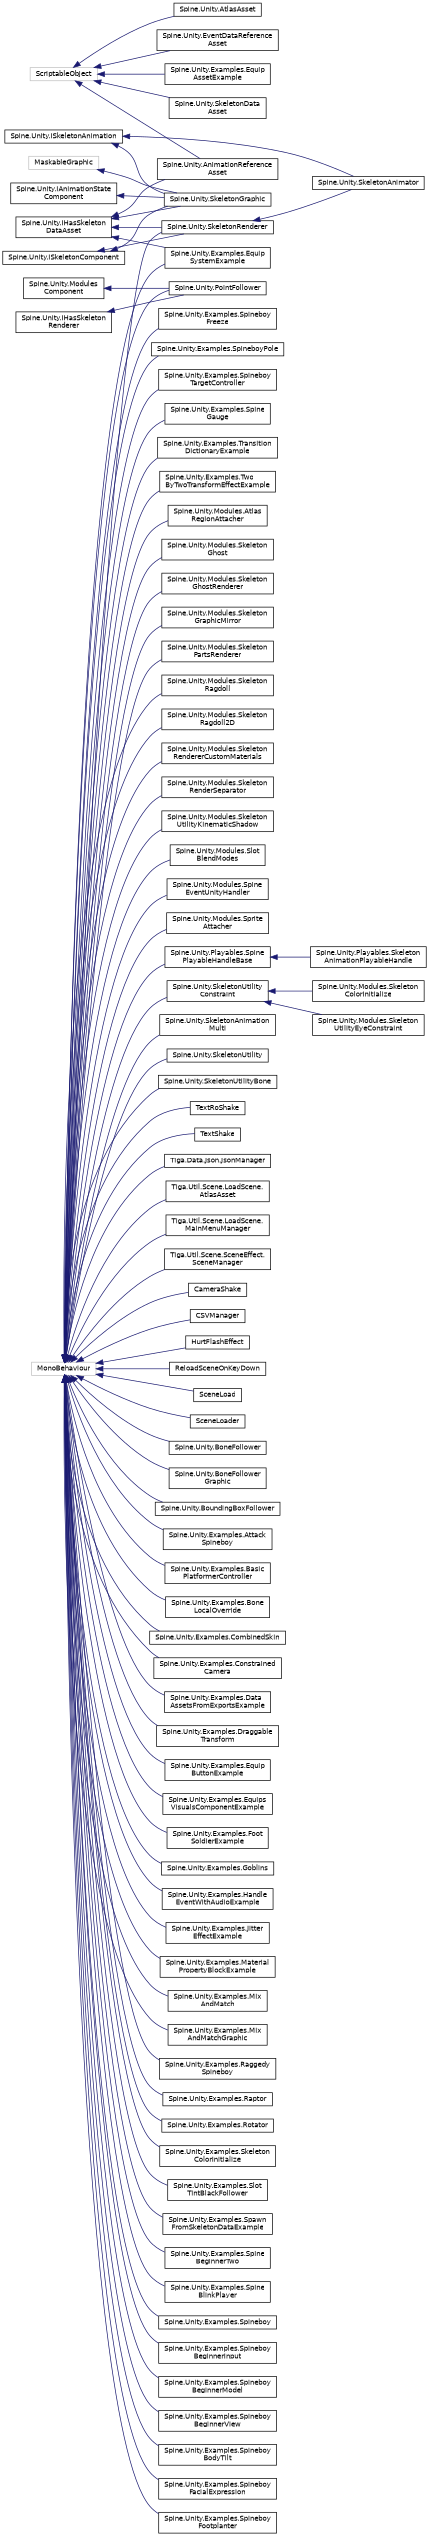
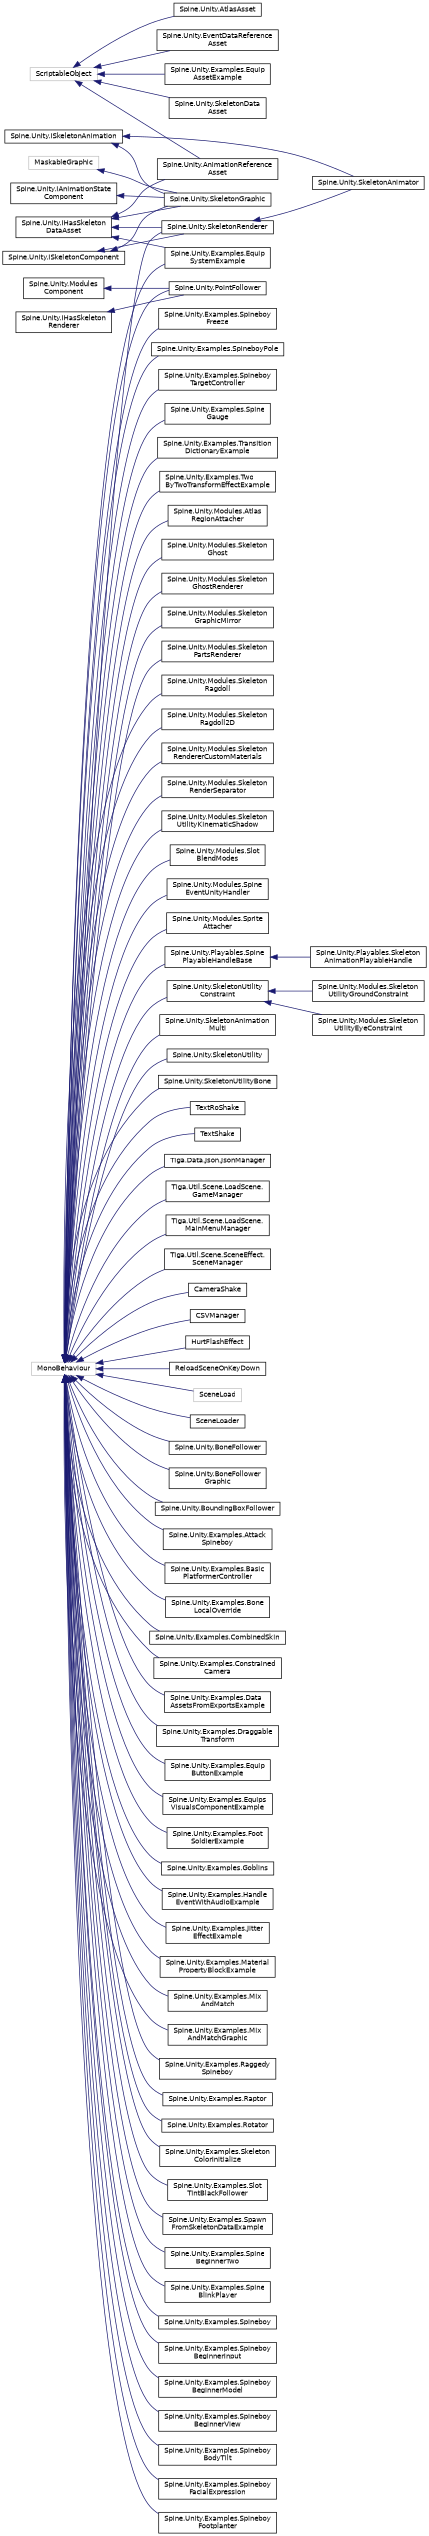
  digraph {
    rankdir=LR
    node [color=black fillcolor=white fontname=Helvetica fontsize=10 shape=record style=filled]
    edge [color=midnightblue dir=back fontname=Helvetica fontsize=10 labelfontname=Helvetica labelfontsize=10 style=solid]
    n1 [height=0.2 label="Spine.Unity.IAnimationState\lComponent" width=0.4]
    n2 [height=0.2 label="Spine.Unity.SkeletonGraphic" width=0.4]
    n3 [height=0.2 label="Spine.Unity.Modules\lComponent" width=0.4]
    n4 [height=0.2 label="Spine.Unity.PointFollower" width=0.4]
    n5 [height=0.2 label="Spine.Unity.IHasSkeleton\lDataAsset" width=0.4]
    n6 [height=0.2 label="Spine.Unity.AnimationReference\lAsset" width=0.4]
    n7 [height=0.2 label="Spine.Unity.Examples.Equip\lSystemExample" width=0.4]
    n8 [height=0.2 label="Spine.Unity.SkeletonRenderer" width=0.4]
    n9 [height=0.2 label="Spine.Unity.SkeletonAnimator" width=0.4]
    n10 [height=0.2 label="Spine.Unity.IHasSkeleton\lRenderer" width=0.4]
    n11 [height=0.2 label="Spine.Unity.ISkeletonAnimation" width=0.4]
    n12 [height=0.2 label="Spine.Unity.ISkeletonComponent" width=0.4]
    n13 [color=grey75 height=0.2 label=MaskableGraphic width=0.4]
    n14 [color=grey75 height=0.2 label=MonoBehaviour width=0.4]
    n15 [height=0.2 label=CameraShake width=0.4]
    n16 [height=0.2 label=CSVManager width=0.4]
    n17 [height=0.2 label=HurtFlashEffect width=0.4]
    n18 [height=0.2 label=ReloadSceneOnKeyDown width=0.4]
-   n19 [height=0.2 label=SceneLoad width=0.4]
+   n19 [color=grey75 height=0.2 label=SceneLoad width=0.4]
    n20 [height=0.2 label=SceneLoader width=0.4]
    n21 [height=0.2 label="Spine.Unity.BoneFollower" width=0.4]
    n22 [height=0.2 label="Spine.Unity.BoneFollower\lGraphic" width=0.4]
    n23 [height=0.2 label="Spine.Unity.BoundingBoxFollower" width=0.4]
    n24 [height=0.2 label="Spine.Unity.Examples.Attack\lSpineboy" width=0.4]
    n25 [height=0.2 label="Spine.Unity.Examples.Basic\lPlatformerController" width=0.4]
    n26 [height=0.2 label="Spine.Unity.Examples.Bone\lLocalOverride" width=0.4]
    n27 [height=0.2 label="Spine.Unity.Examples.CombinedSkin" width=0.4]
    n28 [height=0.2 label="Spine.Unity.Examples.Constrained\lCamera" width=0.4]
    n29 [height=0.2 label="Spine.Unity.Examples.Data\lAssetsFromExportsExample" width=0.4]
    n30 [height=0.2 label="Spine.Unity.Examples.Draggable\lTransform" width=0.4]
    n31 [height=0.2 label="Spine.Unity.Examples.Equip\lButtonExample" width=0.4]
    n32 [height=0.2 label="Spine.Unity.Examples.Equips\lVisualsComponentExample" width=0.4]
    n33 [height=0.2 label="Spine.Unity.Examples.Foot\lSoldierExample" width=0.4]
    n34 [height=0.2 label="Spine.Unity.Examples.Goblins" width=0.4]
    n35 [height=0.2 label="Spine.Unity.Examples.Handle\lEventWithAudioExample" width=0.4]
    n36 [height=0.2 label="Spine.Unity.Examples.Jitter\lEffectExample" width=0.4]
    n37 [height=0.2 label="Spine.Unity.Examples.Material\lPropertyBlockExample" width=0.4]
    n38 [height=0.2 label="Spine.Unity.Examples.Mix\lAndMatch" width=0.4]
    n39 [height=0.2 label="Spine.Unity.Examples.Mix\lAndMatchGraphic" width=0.4]
    n40 [height=0.2 label="Spine.Unity.Examples.Raggedy\lSpineboy" width=0.4]
    n41 [height=0.2 label="Spine.Unity.Examples.Raptor" width=0.4]
    n42 [height=0.2 label="Spine.Unity.Examples.Rotator" width=0.4]
    n43 [height=0.2 label="Spine.Unity.Examples.Skeleton\lColorInitialize" width=0.4]
    n44 [height=0.2 label="Spine.Unity.Examples.Slot\lTintBlackFollower" width=0.4]
    n45 [height=0.2 label="Spine.Unity.Examples.Spawn\lFromSkeletonDataExample" width=0.4]
    n46 [height=0.2 label="Spine.Unity.Examples.Spine\lBeginnerTwo" width=0.4]
    n47 [height=0.2 label="Spine.Unity.Examples.Spine\lBlinkPlayer" width=0.4]
    n48 [height=0.2 label="Spine.Unity.Examples.Spineboy" width=0.4]
    n49 [height=0.2 label="Spine.Unity.Examples.Spineboy\lBeginnerInput" width=0.4]
    n50 [height=0.2 label="Spine.Unity.Examples.Spineboy\lBeginnerModel" width=0.4]
    n51 [height=0.2 label="Spine.Unity.Examples.Spineboy\lBeginnerView" width=0.4]
    n52 [height=0.2 label="Spine.Unity.Examples.Spineboy\lBodyTilt" width=0.4]
    n53 [height=0.2 label="Spine.Unity.Examples.Spineboy\lFacialExpression" width=0.4]
    n54 [height=0.2 label="Spine.Unity.Examples.Spineboy\lFootplanter" width=0.4]
    n55 [height=0.2 label="Spine.Unity.Examples.Spineboy\lFreeze" width=0.4]
    n56 [height=0.2 label="Spine.Unity.Examples.SpineboyPole" width=0.4]
    n57 [height=0.2 label="Spine.Unity.Examples.Spineboy\lTargetController" width=0.4]
    n58 [height=0.2 label="Spine.Unity.Examples.Spine\lGauge" width=0.4]
    n59 [height=0.2 label="Spine.Unity.Examples.Transition\lDictionaryExample" width=0.4]
    n60 [height=0.2 label="Spine.Unity.Examples.Two\lByTwoTransformEffectExample" width=0.4]
    n61 [height=0.2 label="Spine.Unity.Modules.Atlas\lRegionAttacher" width=0.4]
    n62 [height=0.2 label="Spine.Unity.Modules.Skeleton\lGhost" width=0.4]
    n63 [height=0.2 label="Spine.Unity.Modules.Skeleton\lGhostRenderer" width=0.4]
    n64 [height=0.2 label="Spine.Unity.Modules.Skeleton\lGraphicMirror" width=0.4]
    n65 [height=0.2 label="Spine.Unity.Modules.Skeleton\lPartsRenderer" width=0.4]
    n66 [height=0.2 label="Spine.Unity.Modules.Skeleton\lRagdoll" width=0.4]
    n67 [height=0.2 label="Spine.Unity.Modules.Skeleton\lRagdoll2D" width=0.4]
    n68 [height=0.2 label="Spine.Unity.Modules.Skeleton\lRendererCustomMaterials" width=0.4]
    n69 [height=0.2 label="Spine.Unity.Modules.Skeleton\lRenderSeparator" width=0.4]
    n70 [height=0.2 label="Spine.Unity.Modules.Skeleton\lUtilityKinematicShadow" width=0.4]
    n71 [height=0.2 label="Spine.Unity.Modules.Slot\lBlendModes" width=0.4]
    n72 [height=0.2 label="Spine.Unity.Modules.Spine\lEventUnityHandler" width=0.4]
    n73 [height=0.2 label="Spine.Unity.Modules.Sprite\lAttacher" width=0.4]
    n74 [height=0.2 label="Spine.Unity.Playables.Spine\lPlayableHandleBase" width=0.4]
    n75 [height=0.2 label="Spine.Unity.SkeletonAnimation\lMulti" width=0.4]
    n76 [height=0.2 label="Spine.Unity.SkeletonUtility" width=0.4]
    n77 [height=0.2 label="Spine.Unity.SkeletonUtilityBone" width=0.4]
    n78 [height=0.2 label="Spine.Unity.SkeletonUtility\lConstraint" width=0.4]
    n79 [height=0.2 label=TextRoShake width=0.4]
    n80 [height=0.2 label=TextShake width=0.4]
    n81 [height=0.2 label="Tiga.Data.Json.JsonManager" width=0.4]
-   n82 [height=0.2 label="Tiga.Util.Scene.LoadScene.\lAtlasAsset" width=0.4]
+   n82 [height=0.2 label="Tiga.Util.Scene.LoadScene.\lGameManager" width=0.4]
    n83 [height=0.2 label="Tiga.Util.Scene.LoadScene.\lMainMenuManager" width=0.4]
    n84 [height=0.2 label="Tiga.Util.Scene.SceneEffect.\lSceneManager" width=0.4]
    n85 [height=0.2 label="Spine.Unity.Playables.Skeleton\lAnimationPlayableHandle" width=0.4]
    n86 [height=0.2 label="Spine.Unity.Modules.Skeleton\lUtilityEyeConstraint" width=0.4]
-   n87 [height=0.2 label="Spine.Unity.Modules.Skeleton\lColorInitialize" width=0.4]
+   n87 [height=0.2 label="Spine.Unity.Modules.Skeleton\lUtilityGroundConstraint" width=0.4]
    n88 [color=grey75 height=0.2 label=ScriptableObject width=0.4]
    n89 [height=0.2 label="Spine.Unity.AtlasAsset" width=0.4]
    n90 [height=0.2 label="Spine.Unity.EventDataReference\lAsset" width=0.4]
    n91 [height=0.2 label="Spine.Unity.Examples.Equip\lAssetExample" width=0.4]
    n92 [height=0.2 label="Spine.Unity.SkeletonData\lAsset" width=0.4]
    n1 -> n2
    n3 -> n4
    n5 -> n2
    n5 -> n6
    n5 -> n7
    n5 -> n8
    n8 -> n9
    n10 -> n4
    n11 -> n2
    n11 -> n9
    n12 -> n2
    n12 -> n8
    n13 -> n2
    n14 -> n4
    n14 -> n7
    n14 -> n8
    n14 -> n15
    n14 -> n16
    n14 -> n17
    n14 -> n18
    n14 -> n19
    n14 -> n20
    n14 -> n21
    n14 -> n22
    n14 -> n23
    n14 -> n24
    n14 -> n25
    n14 -> n26
    n14 -> n27
    n14 -> n28
    n14 -> n29
    n14 -> n30
    n14 -> n31
    n14 -> n32
    n14 -> n33
    n14 -> n34
    n14 -> n35
    n14 -> n36
    n14 -> n37
    n14 -> n38
    n14 -> n39
    n14 -> n40
    n14 -> n41
    n14 -> n42
    n14 -> n43
    n14 -> n44
    n14 -> n45
    n14 -> n46
    n14 -> n47
    n14 -> n48
    n14 -> n49
    n14 -> n50
    n14 -> n51
    n14 -> n52
    n14 -> n53
    n14 -> n54
    n14 -> n55
    n14 -> n56
    n14 -> n57
    n14 -> n58
    n14 -> n59
    n14 -> n60
    n14 -> n61
    n14 -> n62
    n14 -> n63
    n14 -> n64
    n14 -> n65
    n14 -> n66
    n14 -> n67
    n14 -> n68
    n14 -> n69
    n14 -> n70
    n14 -> n71
    n14 -> n72
    n14 -> n73
    n14 -> n74
    n14 -> n75
    n14 -> n76
    n14 -> n77
    n14 -> n78
    n14 -> n79
    n14 -> n80
    n14 -> n81
    n14 -> n82
    n14 -> n83
    n14 -> n84
    n74 -> n85
    n78 -> n86
    n78 -> n87
    n88 -> n6
    n88 -> n89
    n88 -> n90
    n88 -> n91
    n88 -> n92
  }
